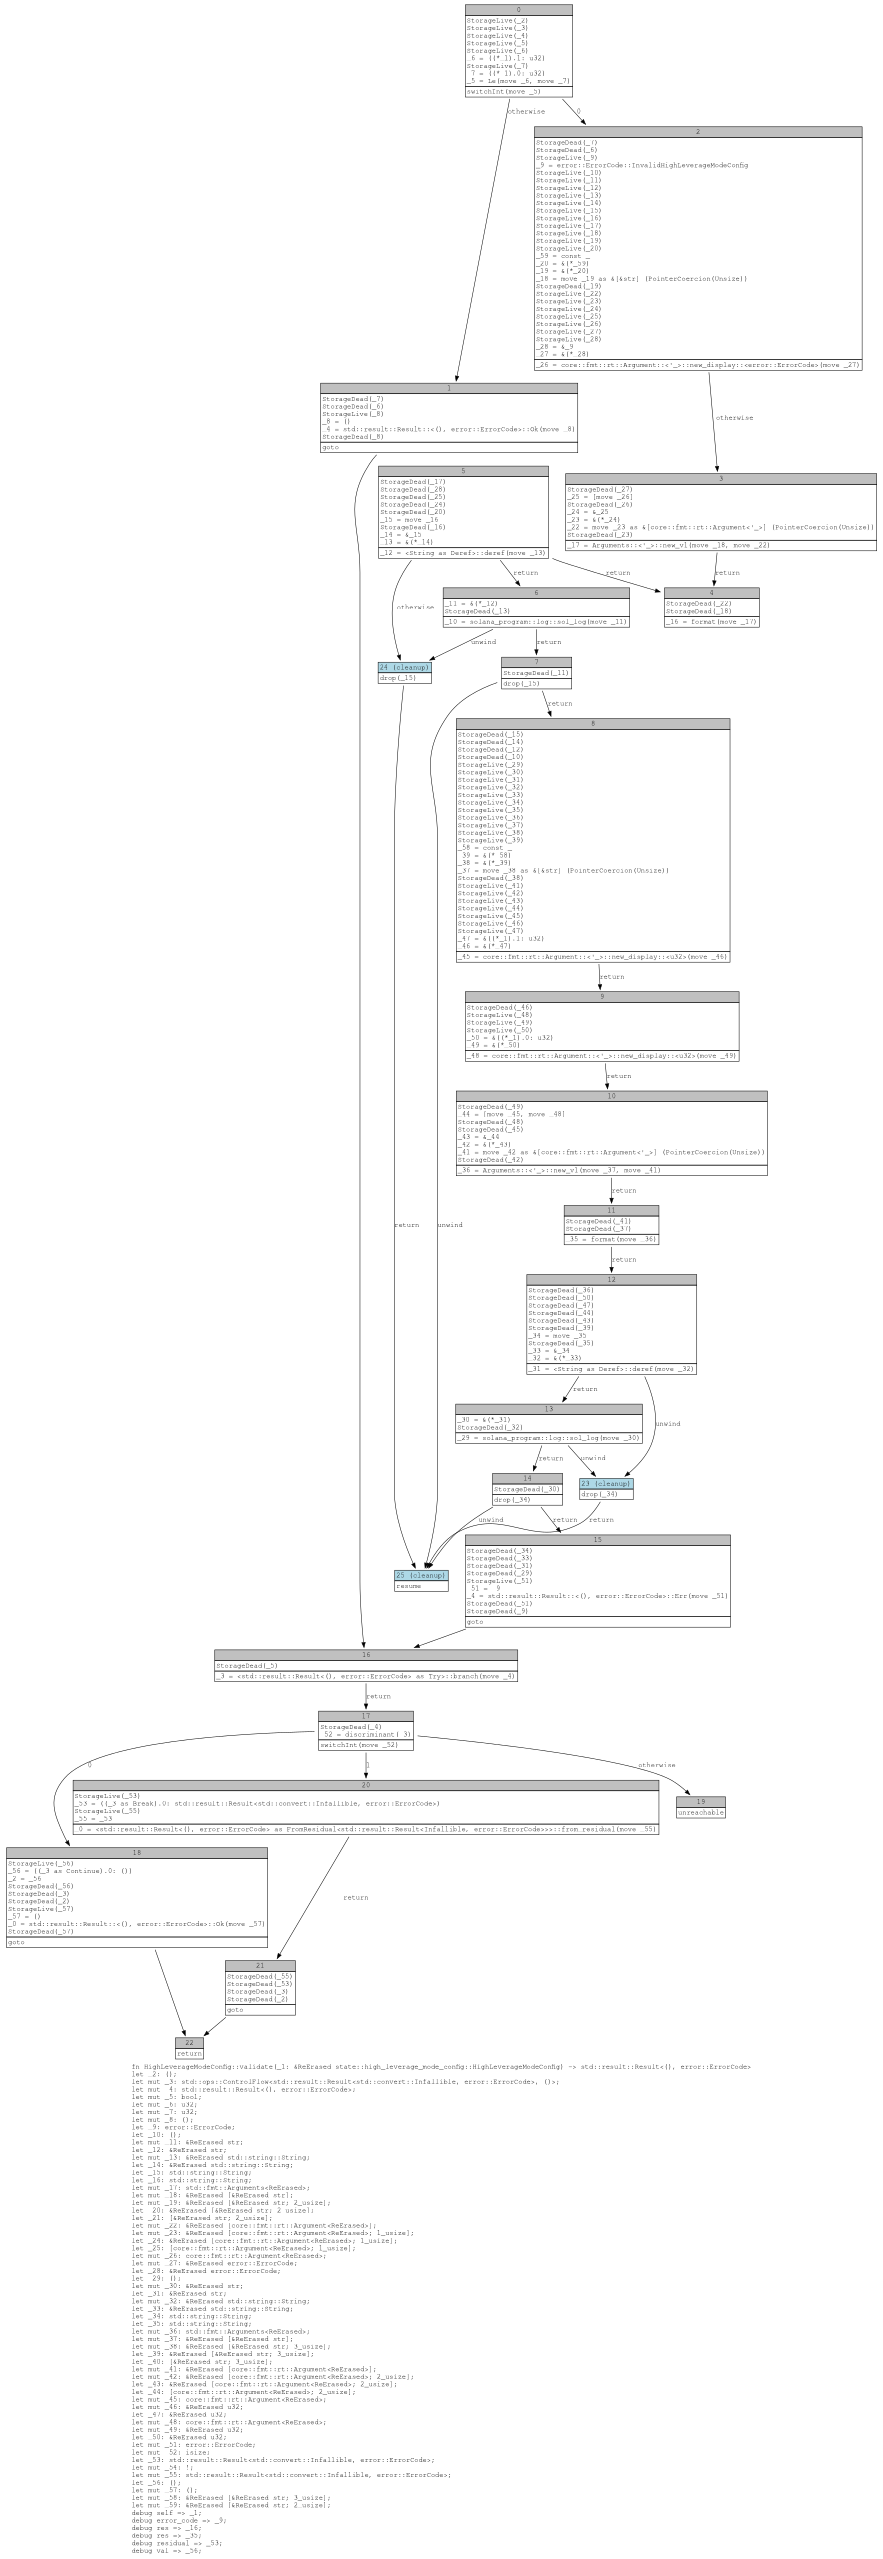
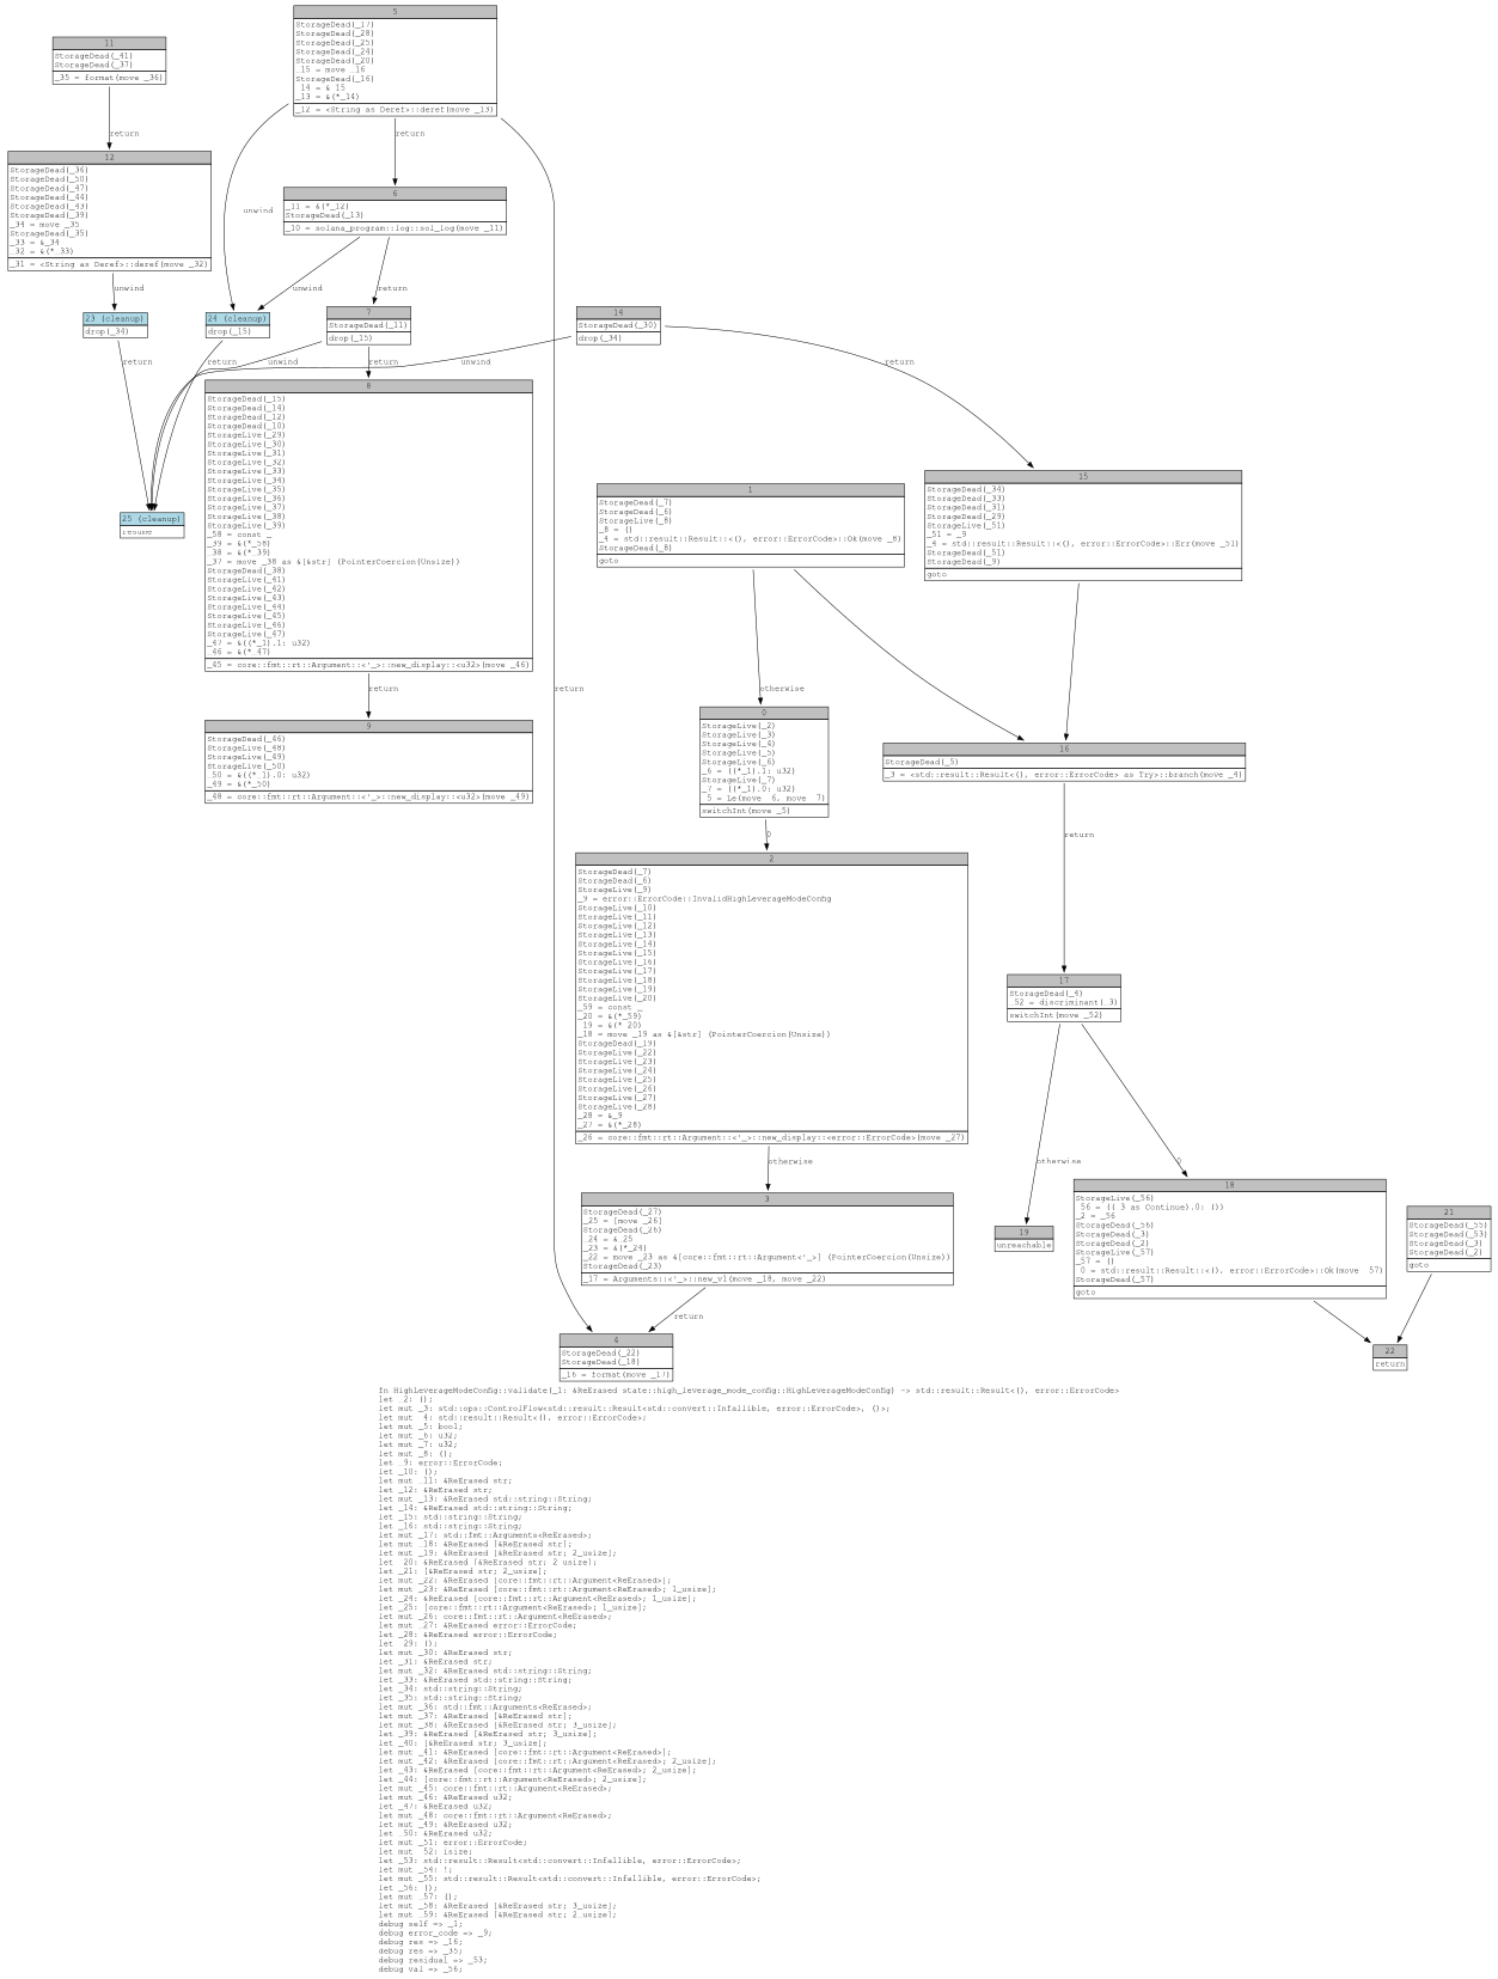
  digraph {
    fontname="Courier, monospace"
    label=<fn HighLeverageModeConfig::validate(_1: &amp;ReErased state::high_leverage_mode_config::HighLeverageModeConfig) -&gt; std::result::Result&lt;(), error::ErrorCode&gt;<br align="left"/>let _2: ();<br align="left"/>let mut _3: std::ops::ControlFlow&lt;std::result::Result&lt;std::convert::Infallible, error::ErrorCode&gt;, ()&gt;;<br align="left"/>let mut _4: std::result::Result&lt;(), error::ErrorCode&gt;;<br align="left"/>let mut _5: bool;<br align="left"/>let mut _6: u32;<br align="left"/>let mut _7: u32;<br align="left"/>let mut _8: ();<br align="left"/>let _9: error::ErrorCode;<br align="left"/>let _10: ();<br align="left"/>let mut _11: &amp;ReErased str;<br align="left"/>let _12: &amp;ReErased str;<br align="left"/>let mut _13: &amp;ReErased std::string::String;<br align="left"/>let _14: &amp;ReErased std::string::String;<br align="left"/>let _15: std::string::String;<br align="left"/>let _16: std::string::String;<br align="left"/>let mut _17: std::fmt::Arguments&lt;ReErased&gt;;<br align="left"/>let mut _18: &amp;ReErased [&amp;ReErased str];<br align="left"/>let mut _19: &amp;ReErased [&amp;ReErased str; 2_usize];<br align="left"/>let _20: &amp;ReErased [&amp;ReErased str; 2_usize];<br align="left"/>let _21: [&amp;ReErased str; 2_usize];<br align="left"/>let mut _22: &amp;ReErased [core::fmt::rt::Argument&lt;ReErased&gt;];<br align="left"/>let mut _23: &amp;ReErased [core::fmt::rt::Argument&lt;ReErased&gt;; 1_usize];<br align="left"/>let _24: &amp;ReErased [core::fmt::rt::Argument&lt;ReErased&gt;; 1_usize];<br align="left"/>let _25: [core::fmt::rt::Argument&lt;ReErased&gt;; 1_usize];<br align="left"/>let mut _26: core::fmt::rt::Argument&lt;ReErased&gt;;<br align="left"/>let mut _27: &amp;ReErased error::ErrorCode;<br align="left"/>let _28: &amp;ReErased error::ErrorCode;<br align="left"/>let _29: ();<br align="left"/>let mut _30: &amp;ReErased str;<br align="left"/>let _31: &amp;ReErased str;<br align="left"/>let mut _32: &amp;ReErased std::string::String;<br align="left"/>let _33: &amp;ReErased std::string::String;<br align="left"/>let _34: std::string::String;<br align="left"/>let _35: std::string::String;<br align="left"/>let mut _36: std::fmt::Arguments&lt;ReErased&gt;;<br align="left"/>let mut _37: &amp;ReErased [&amp;ReErased str];<br align="left"/>let mut _38: &amp;ReErased [&amp;ReErased str; 3_usize];<br align="left"/>let _39: &amp;ReErased [&amp;ReErased str; 3_usize];<br align="left"/>let _40: [&amp;ReErased str; 3_usize];<br align="left"/>let mut _41: &amp;ReErased [core::fmt::rt::Argument&lt;ReErased&gt;];<br align="left"/>let mut _42: &amp;ReErased [core::fmt::rt::Argument&lt;ReErased&gt;; 2_usize];<br align="left"/>let _43: &amp;ReErased [core::fmt::rt::Argument&lt;ReErased&gt;; 2_usize];<br align="left"/>let _44: [core::fmt::rt::Argument&lt;ReErased&gt;; 2_usize];<br align="left"/>let mut _45: core::fmt::rt::Argument&lt;ReErased&gt;;<br align="left"/>let mut _46: &amp;ReErased u32;<br align="left"/>let _47: &amp;ReErased u32;<br align="left"/>let mut _48: core::fmt::rt::Argument&lt;ReErased&gt;;<br align="left"/>let mut _49: &amp;ReErased u32;<br align="left"/>let _50: &amp;ReErased u32;<br align="left"/>let mut _51: error::ErrorCode;<br align="left"/>let mut _52: isize;<br align="left"/>let _53: std::result::Result&lt;std::convert::Infallible, error::ErrorCode&gt;;<br align="left"/>let mut _54: !;<br align="left"/>let mut _55: std::result::Result&lt;std::convert::Infallible, error::ErrorCode&gt;;<br align="left"/>let _56: ();<br align="left"/>let mut _57: ();<br align="left"/>let mut _58: &amp;ReErased [&amp;ReErased str; 3_usize];<br align="left"/>let mut _59: &amp;ReErased [&amp;ReErased str; 2_usize];<br align="left"/>debug self =&gt; _1;<br align="left"/>debug error_code =&gt; _9;<br align="left"/>debug res =&gt; _16;<br align="left"/>debug res =&gt; _35;<br align="left"/>debug residual =&gt; _53;<br align="left"/>debug val =&gt; _56;<br align="left"/>>
    node [fontname="Courier, monospace" shape=none]
    edge [fontname="Courier, monospace"]
    n1 [label=<<table border="0" cellborder="1" cellspacing="0"><tr><td bgcolor="gray" align="center" colspan="1">0</td></tr><tr><td align="left" balign="left">StorageLive(_2)<br/>StorageLive(_3)<br/>StorageLive(_4)<br/>StorageLive(_5)<br/>StorageLive(_6)<br/>_6 = ((*_1).1: u32)<br/>StorageLive(_7)<br/>_7 = ((*_1).0: u32)<br/>_5 = Le(move _6, move _7)<br/></td></tr><tr><td align="left">switchInt(move _5)</td></tr></table>>]
    n2 [label=<<table border="0" cellborder="1" cellspacing="0"><tr><td bgcolor="gray" align="center" colspan="1">1</td></tr><tr><td align="left" balign="left">StorageDead(_7)<br/>StorageDead(_6)<br/>StorageLive(_8)<br/>_8 = ()<br/>_4 = std::result::Result::&lt;(), error::ErrorCode&gt;::Ok(move _8)<br/>StorageDead(_8)<br/></td></tr><tr><td align="left">goto</td></tr></table>>]
    n3 [label=<<table border="0" cellborder="1" cellspacing="0"><tr><td bgcolor="gray" align="center" colspan="1">2</td></tr><tr><td align="left" balign="left">StorageDead(_7)<br/>StorageDead(_6)<br/>StorageLive(_9)<br/>_9 = error::ErrorCode::InvalidHighLeverageModeConfig<br/>StorageLive(_10)<br/>StorageLive(_11)<br/>StorageLive(_12)<br/>StorageLive(_13)<br/>StorageLive(_14)<br/>StorageLive(_15)<br/>StorageLive(_16)<br/>StorageLive(_17)<br/>StorageLive(_18)<br/>StorageLive(_19)<br/>StorageLive(_20)<br/>_59 = const _<br/>_20 = &amp;(*_59)<br/>_19 = &amp;(*_20)<br/>_18 = move _19 as &amp;[&amp;str] (PointerCoercion(Unsize))<br/>StorageDead(_19)<br/>StorageLive(_22)<br/>StorageLive(_23)<br/>StorageLive(_24)<br/>StorageLive(_25)<br/>StorageLive(_26)<br/>StorageLive(_27)<br/>StorageLive(_28)<br/>_28 = &amp;_9<br/>_27 = &amp;(*_28)<br/></td></tr><tr><td align="left">_26 = core::fmt::rt::Argument::&lt;'_&gt;::new_display::&lt;error::ErrorCode&gt;(move _27)</td></tr></table>>]
    n4 [label=<<table border="0" cellborder="1" cellspacing="0"><tr><td bgcolor="gray" align="center" colspan="1">16</td></tr><tr><td align="left" balign="left">StorageDead(_5)<br/></td></tr><tr><td align="left">_3 = &lt;std::result::Result&lt;(), error::ErrorCode&gt; as Try&gt;::branch(move _4)</td></tr></table>>]
    n5 [label=<<table border="0" cellborder="1" cellspacing="0"><tr><td bgcolor="gray" align="center" colspan="1">3</td></tr><tr><td align="left" balign="left">StorageDead(_27)<br/>_25 = [move _26]<br/>StorageDead(_26)<br/>_24 = &amp;_25<br/>_23 = &amp;(*_24)<br/>_22 = move _23 as &amp;[core::fmt::rt::Argument&lt;'_&gt;] (PointerCoercion(Unsize))<br/>StorageDead(_23)<br/></td></tr><tr><td align="left">_17 = Arguments::&lt;'_&gt;::new_v1(move _18, move _22)</td></tr></table>>]
    n6 [label=<<table border="0" cellborder="1" cellspacing="0"><tr><td bgcolor="gray" align="center" colspan="1">17</td></tr><tr><td align="left" balign="left">StorageDead(_4)<br/>_52 = discriminant(_3)<br/></td></tr><tr><td align="left">switchInt(move _52)</td></tr></table>>]
    n7 [label=<<table border="0" cellborder="1" cellspacing="0"><tr><td bgcolor="gray" align="center" colspan="1">4</td></tr><tr><td align="left" balign="left">StorageDead(_22)<br/>StorageDead(_18)<br/></td></tr><tr><td align="left">_16 = format(move _17)</td></tr></table>>]
    n8 [label=<<table border="0" cellborder="1" cellspacing="0"><tr><td bgcolor="gray" align="center" colspan="1">5</td></tr><tr><td align="left" balign="left">StorageDead(_17)<br/>StorageDead(_28)<br/>StorageDead(_25)<br/>StorageDead(_24)<br/>StorageDead(_20)<br/>_15 = move _16<br/>StorageDead(_16)<br/>_14 = &amp;_15<br/>_13 = &amp;(*_14)<br/></td></tr><tr><td align="left">_12 = &lt;String as Deref&gt;::deref(move _13)</td></tr></table>>]
    n9 [label=<<table border="0" cellborder="1" cellspacing="0"><tr><td bgcolor="gray" align="center" colspan="1">6</td></tr><tr><td align="left" balign="left">_11 = &amp;(*_12)<br/>StorageDead(_13)<br/></td></tr><tr><td align="left">_10 = solana_program::log::sol_log(move _11)</td></tr></table>>]
    n10 [label=<<table border="0" cellborder="1" cellspacing="0"><tr><td bgcolor="lightblue" align="center" colspan="1">24 (cleanup)</td></tr><tr><td align="left">drop(_15)</td></tr></table>>]
    n11 [label=<<table border="0" cellborder="1" cellspacing="0"><tr><td bgcolor="gray" align="center" colspan="1">7</td></tr><tr><td align="left" balign="left">StorageDead(_11)<br/></td></tr><tr><td align="left">drop(_15)</td></tr></table>>]
    n12 [label=<<table border="0" cellborder="1" cellspacing="0"><tr><td bgcolor="lightblue" align="center" colspan="1">25 (cleanup)</td></tr><tr><td align="left">resume</td></tr></table>>]
    n13 [label=<<table border="0" cellborder="1" cellspacing="0"><tr><td bgcolor="gray" align="center" colspan="1">8</td></tr><tr><td align="left" balign="left">StorageDead(_15)<br/>StorageDead(_14)<br/>StorageDead(_12)<br/>StorageDead(_10)<br/>StorageLive(_29)<br/>StorageLive(_30)<br/>StorageLive(_31)<br/>StorageLive(_32)<br/>StorageLive(_33)<br/>StorageLive(_34)<br/>StorageLive(_35)<br/>StorageLive(_36)<br/>StorageLive(_37)<br/>StorageLive(_38)<br/>StorageLive(_39)<br/>_58 = const _<br/>_39 = &amp;(*_58)<br/>_38 = &amp;(*_39)<br/>_37 = move _38 as &amp;[&amp;str] (PointerCoercion(Unsize))<br/>StorageDead(_38)<br/>StorageLive(_41)<br/>StorageLive(_42)<br/>StorageLive(_43)<br/>StorageLive(_44)<br/>StorageLive(_45)<br/>StorageLive(_46)<br/>StorageLive(_47)<br/>_47 = &amp;((*_1).1: u32)<br/>_46 = &amp;(*_47)<br/></td></tr><tr><td align="left">_45 = core::fmt::rt::Argument::&lt;'_&gt;::new_display::&lt;u32&gt;(move _46)</td></tr></table>>]
    n14 [label=<<table border="0" cellborder="1" cellspacing="0"><tr><td bgcolor="gray" align="center" colspan="1">9</td></tr><tr><td align="left" balign="left">StorageDead(_46)<br/>StorageLive(_48)<br/>StorageLive(_49)<br/>StorageLive(_50)<br/>_50 = &amp;((*_1).0: u32)<br/>_49 = &amp;(*_50)<br/></td></tr><tr><td align="left">_48 = core::fmt::rt::Argument::&lt;'_&gt;::new_display::&lt;u32&gt;(move _49)</td></tr></table>>]
-   n15 [label=<<table border="0" cellborder="1" cellspacing="0"><tr><td bgcolor="gray" align="center" colspan="1">10</td></tr><tr><td align="left" balign="left">StorageDead(_49)<br/>_44 = [move _45, move _48]<br/>StorageDead(_48)<br/>StorageDead(_45)<br/>_43 = &amp;_44<br/>_42 = &amp;(*_43)<br/>_41 = move _42 as &amp;[core::fmt::rt::Argument&lt;'_&gt;] (PointerCoercion(Unsize))<br/>StorageDead(_42)<br/></td></tr><tr><td align="left">_36 = Arguments::&lt;'_&gt;::new_v1(move _37, move _41)</td></tr></table>>]
    n16 [label=<<table border="0" cellborder="1" cellspacing="0"><tr><td bgcolor="gray" align="center" colspan="1">11</td></tr><tr><td align="left" balign="left">StorageDead(_41)<br/>StorageDead(_37)<br/></td></tr><tr><td align="left">_35 = format(move _36)</td></tr></table>>]
    n17 [label=<<table border="0" cellborder="1" cellspacing="0"><tr><td bgcolor="gray" align="center" colspan="1">12</td></tr><tr><td align="left" balign="left">StorageDead(_36)<br/>StorageDead(_50)<br/>StorageDead(_47)<br/>StorageDead(_44)<br/>StorageDead(_43)<br/>StorageDead(_39)<br/>_34 = move _35<br/>StorageDead(_35)<br/>_33 = &amp;_34<br/>_32 = &amp;(*_33)<br/></td></tr><tr><td align="left">_31 = &lt;String as Deref&gt;::deref(move _32)</td></tr></table>>]
-   n18 [label=<<table border="0" cellborder="1" cellspacing="0"><tr><td bgcolor="gray" align="center" colspan="1">13</td></tr><tr><td align="left" balign="left">_30 = &amp;(*_31)<br/>StorageDead(_32)<br/></td></tr><tr><td align="left">_29 = solana_program::log::sol_log(move _30)</td></tr></table>>]
    n19 [label=<<table border="0" cellborder="1" cellspacing="0"><tr><td bgcolor="lightblue" align="center" colspan="1">23 (cleanup)</td></tr><tr><td align="left">drop(_34)</td></tr></table>>]
    n20 [label=<<table border="0" cellborder="1" cellspacing="0"><tr><td bgcolor="gray" align="center" colspan="1">14</td></tr><tr><td align="left" balign="left">StorageDead(_30)<br/></td></tr><tr><td align="left">drop(_34)</td></tr></table>>]
    n21 [label=<<table border="0" cellborder="1" cellspacing="0"><tr><td bgcolor="gray" align="center" colspan="1">15</td></tr><tr><td align="left" balign="left">StorageDead(_34)<br/>StorageDead(_33)<br/>StorageDead(_31)<br/>StorageDead(_29)<br/>StorageLive(_51)<br/>_51 = _9<br/>_4 = std::result::Result::&lt;(), error::ErrorCode&gt;::Err(move _51)<br/>StorageDead(_51)<br/>StorageDead(_9)<br/></td></tr><tr><td align="left">goto</td></tr></table>>]
    n22 [label=<<table border="0" cellborder="1" cellspacing="0"><tr><td bgcolor="gray" align="center" colspan="1">18</td></tr><tr><td align="left" balign="left">StorageLive(_56)<br/>_56 = ((_3 as Continue).0: ())<br/>_2 = _56<br/>StorageDead(_56)<br/>StorageDead(_3)<br/>StorageDead(_2)<br/>StorageLive(_57)<br/>_57 = ()<br/>_0 = std::result::Result::&lt;(), error::ErrorCode&gt;::Ok(move _57)<br/>StorageDead(_57)<br/></td></tr><tr><td align="left">goto</td></tr></table>>]
    n23 [label=<<table border="0" cellborder="1" cellspacing="0"><tr><td bgcolor="gray" align="center" colspan="1">19</td></tr><tr><td align="left">unreachable</td></tr></table>>]
-   n24 [label=<<table border="0" cellborder="1" cellspacing="0"><tr><td bgcolor="gray" align="center" colspan="1">20</td></tr><tr><td align="left" balign="left">StorageLive(_53)<br/>_53 = ((_3 as Break).0: std::result::Result&lt;std::convert::Infallible, error::ErrorCode&gt;)<br/>StorageLive(_55)<br/>_55 = _53<br/></td></tr><tr><td align="left">_0 = &lt;std::result::Result&lt;(), error::ErrorCode&gt; as FromResidual&lt;std::result::Result&lt;Infallible, error::ErrorCode&gt;&gt;&gt;::from_residual(move _55)</td></tr></table>>]
    n25 [label=<<table border="0" cellborder="1" cellspacing="0"><tr><td bgcolor="gray" align="center" colspan="1">22</td></tr><tr><td align="left">return</td></tr></table>>]
    n26 [label=<<table border="0" cellborder="1" cellspacing="0"><tr><td bgcolor="gray" align="center" colspan="1">21</td></tr><tr><td align="left" balign="left">StorageDead(_55)<br/>StorageDead(_53)<br/>StorageDead(_3)<br/>StorageDead(_2)<br/></td></tr><tr><td align="left">goto</td></tr></table>>]
-   n1 -> n2 [label=otherwise]
+   n2 -> n1 [label=otherwise]
    n1 -> n3 [label=0]
    n2 -> n4
    n3 -> n5 [label=otherwise]
    n4 -> n6 [label=return]
    n5 -> n7 [label=return]
    n6 -> n22 [label=0]
    n6 -> n23 [label=otherwise]
-   n6 -> n24 [label=1]
    n8 -> n7 [label=return]
    n8 -> n9 [label=return]
-   n8 -> n10 [label=otherwise]
+   n8 -> n10 [label=unwind]
    n9 -> n10 [label=unwind]
    n9 -> n11 [label=return]
    n10 -> n12 [label=return]
    n11 -> n12 [label=unwind]
    n11 -> n13 [label=return]
    n13 -> n14 [label=return]
-   n14 -> n15 [label=return]
-   n15 -> n16 [label=return]
    n16 -> n17 [label=return]
-   n17 -> n18 [label=return]
    n17 -> n19 [label=unwind]
-   n18 -> n19 [label=unwind]
-   n18 -> n20 [label=return]
    n19 -> n12 [label=return]
    n20 -> n12 [label=unwind]
    n20 -> n21 [label=return]
    n21 -> n4
    n22 -> n25
-   n24 -> n26 [label=return]
    n26 -> n25
  }
